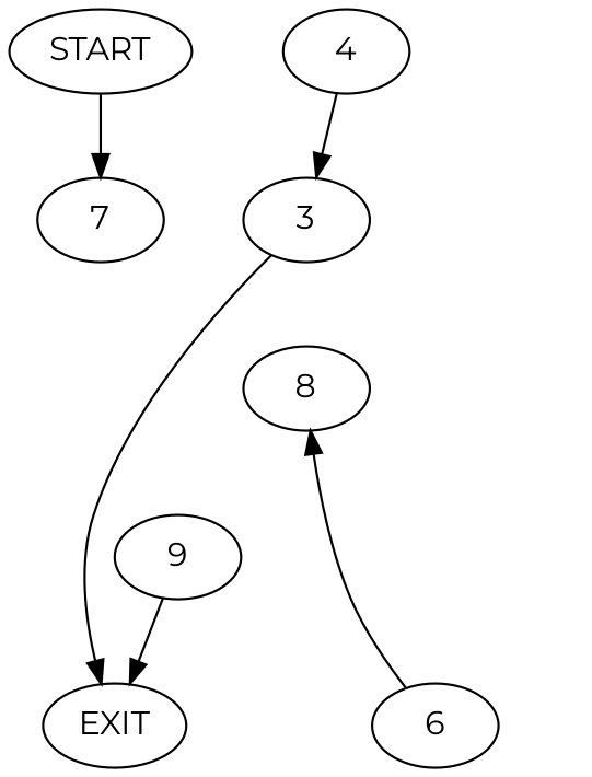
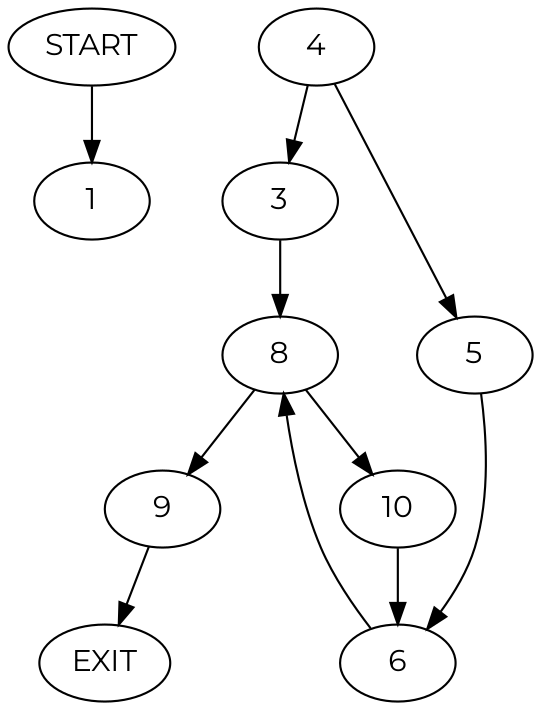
  digraph {
    fontname=Montserrat
    node [fontname=Montserrat]
    edge [fontname=Montserrat]
    n1 [label=START]
-   1 [label=7]
+   1
    n3 [label=EXIT]
    3
    4
+   5
    6
    8
    9
+   10
    n1 -> 1
-   3 -> n3
+   3 -> 8
    4 -> 3
+   4 -> 5
+   5 -> 6
    6 -> 8
+   8 -> 9
+   8 -> 10
    9 -> n3
+   10 -> 6
  }
